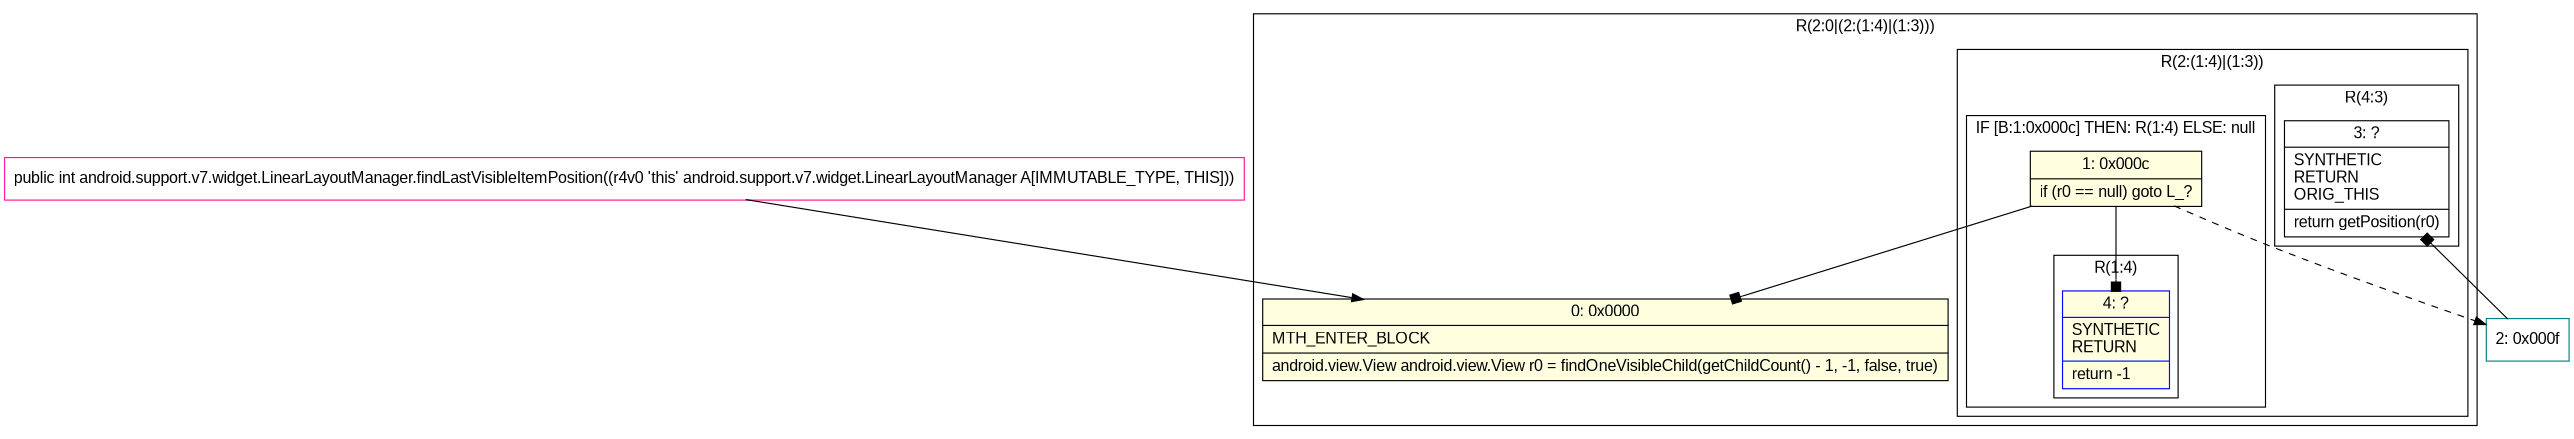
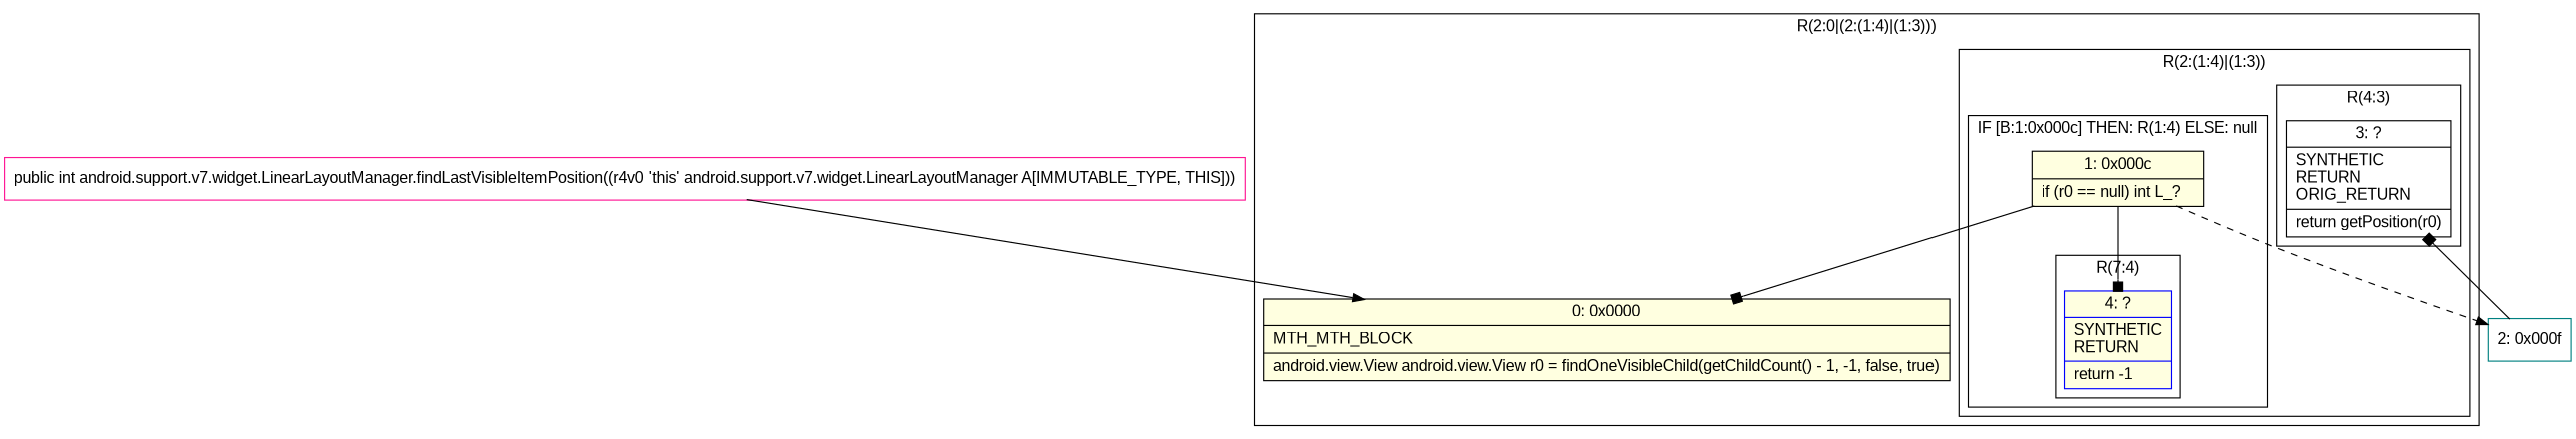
  digraph {
    fontname="Liberation Sans"
    node [color=black fillcolor=lightyellow fontname="Liberation Sans" shape=record style=filled]
    edge [arrowhead=box fontname="Liberation Sans"]
    n1 [color=blue label="{4\:\ ?|SYNTHETIC\lRETURN\l|return \-1\l}"]
-   n2 [label="{1\:\ 0x000c|if (r0 == null) goto L_?\l}"]
-   n3 [fillcolor=white label="{3\:\ ?|SYNTHETIC\lRETURN\lORIG_THIS\l|return getPosition(r0)\l}"]
-   n4 [label="{0\:\ 0x0000|MTH_ENTER_BLOCK\l|android.view.View android.view.View r0 = findOneVisibleChild(getChildCount() \- 1, \-1, false, true)\l}"]
+   n2 [label="{1\:\ 0x000c|if (r0 == null) int L_?\l}"]
+   n3 [fillcolor=white label="{3\:\ ?|SYNTHETIC\lRETURN\lORIG_RETURN\l|return getPosition(r0)\l}"]
+   n4 [label="{0\:\ 0x0000|MTH_MTH_BLOCK\l|android.view.View android.view.View r0 = findOneVisibleChild(getChildCount() \- 1, \-1, false, true)\l}"]
    n5 [color=teal fillcolor=white label="{2\:\ 0x000f}"]
    n6 [color=deeppink fillcolor=white label="{public int android.support.v7.widget.LinearLayoutManager.findLastVisibleItemPosition((r4v0 'this' android.support.v7.widget.LinearLayoutManager A[IMMUTABLE_TYPE, THIS])) }"]
    subgraph cluster_1 {
      label="R(2:0|(2:(1:4)|(1:3)))"
      n4
      subgraph cluster_2 {
        label="R(2:(1:4)|(1:3))"
        subgraph cluster_3 {
          label="IF [B:1:0x000c] THEN: R(1:4) ELSE: null"
          n2
          subgraph cluster_4 {
-           label="R(1:4)"
+           label="R(7:4)"
            n1
          }
        }
        subgraph cluster_5 {
          label="R(4:3)"
          n3
        }
      }
    }
    n2 -> n1
    n2 -> n4
    n2 -> n5 [arrowhead=normal style=dashed]
    n5 -> n3
    n6 -> n4 [arrowhead=normal]
  }
